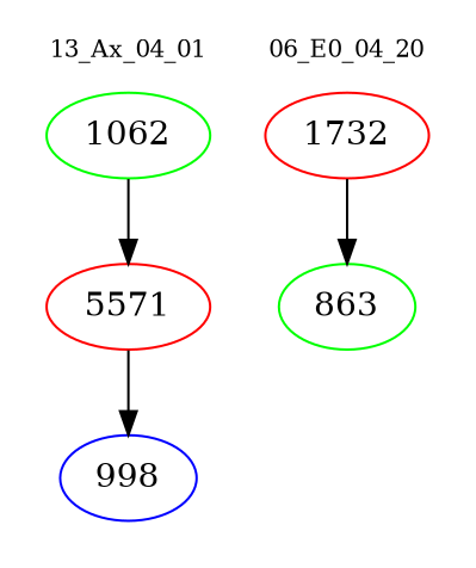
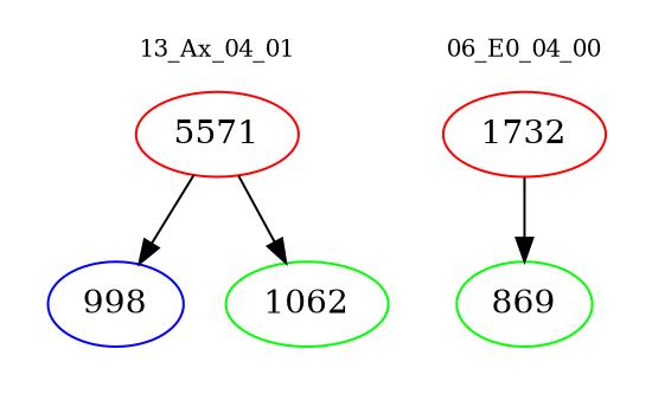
  digraph {
    node [color=red]
    edge [color=black]
    n1 [label=5571]
    n2 [color=blue label=998]
    n3 [color=green label=1062]
    n4 [label=1732]
-   n5 [color=green label=863]
+   n5 [color=green label=869]
    subgraph cluster_1 {
      color=white
      fontsize=10
      label="13_Ax_04_01"
      n1
      n2
      n3
    }
    subgraph cluster_2 {
      color=white
      fontsize=10
-     label="06_E0_04_20"
+     label="06_E0_04_00"
      n4
      n5
    }
    n1 -> n2
-   n3 -> n1
+   n1 -> n3
    n4 -> n5
  }
